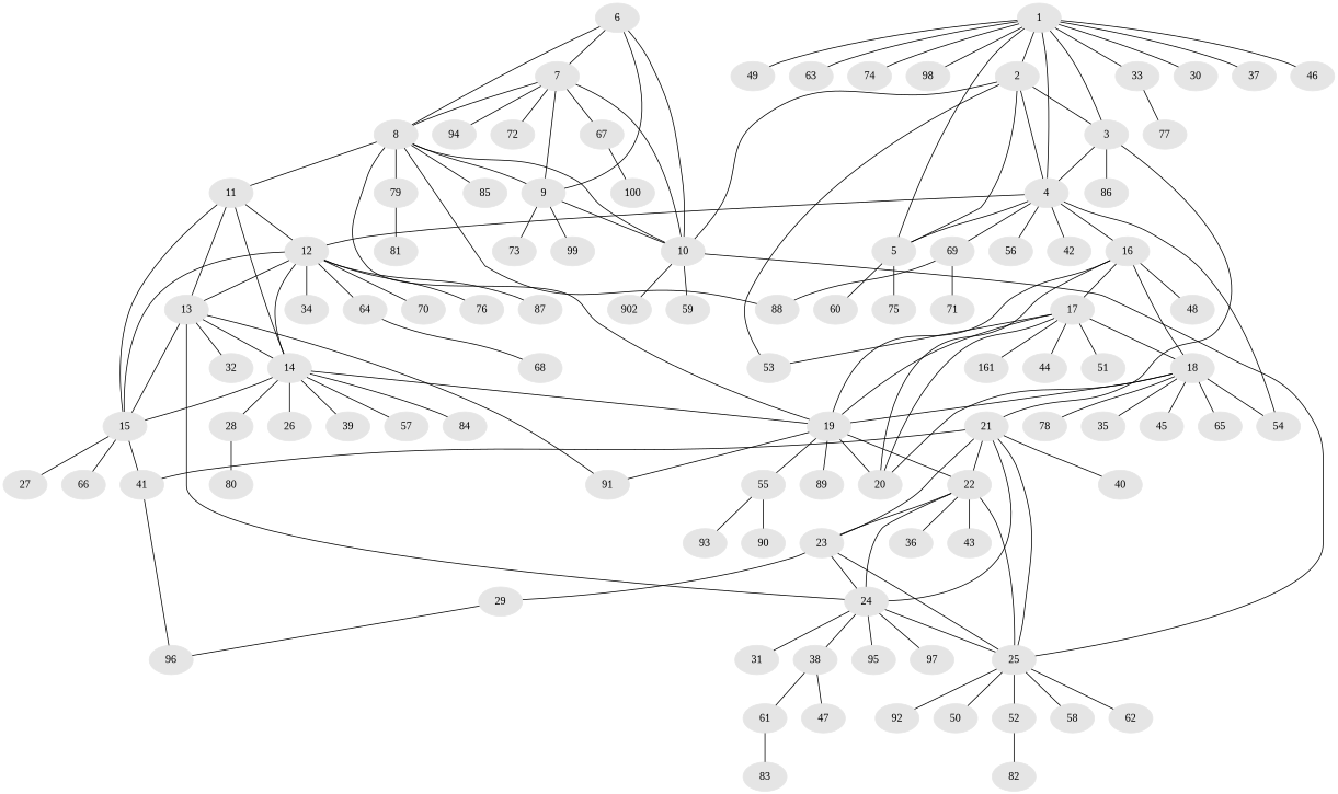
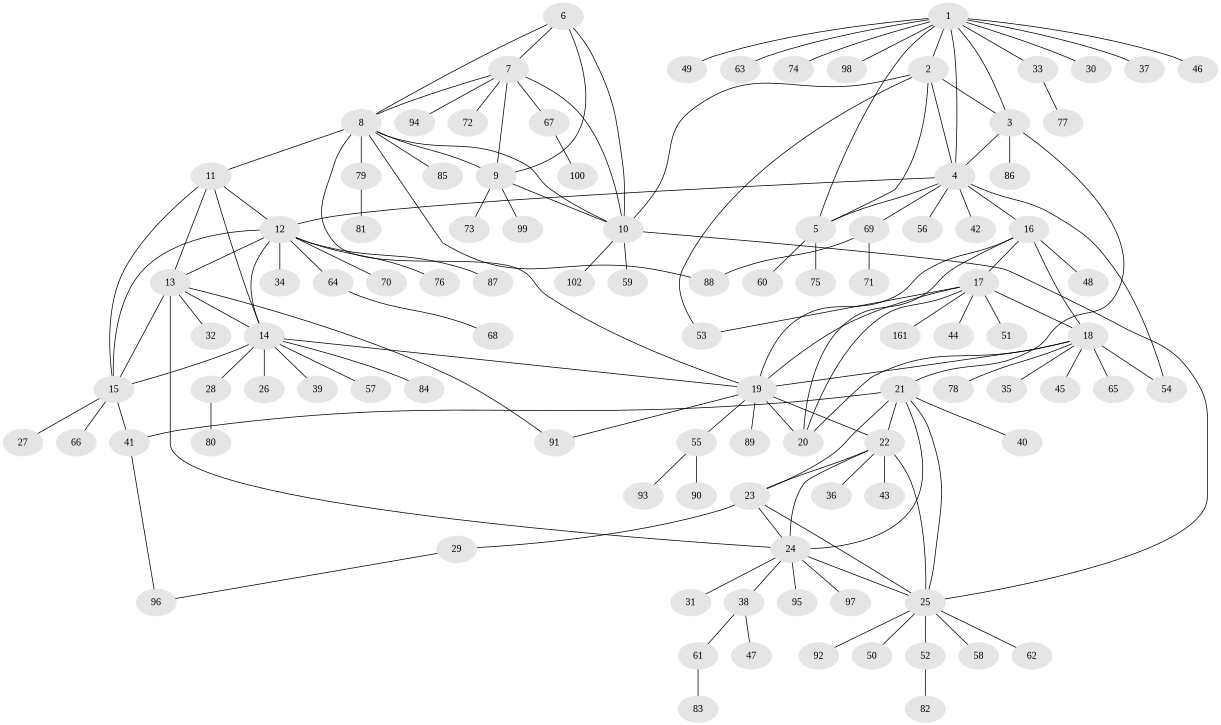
  graph {
    fontname="Liberation Serif"
    node [color=gray90 fontname="Liberation Serif" style=filled]
    edge [fontname="Liberation Serif"]
    1
    2
    3
    4
    5
    30
    33
    37
    46
    49
    63
    74
    98
    10
    53
    21
    86
    12
    16
    42
    54
    56
    69
    60
    75
    77
    25
    59
-   102 [label=902]
+   102
    24
    41
    22
    23
    40
    13
    14
    15
    34
    64
    70
    76
    87
    19
    17
    18
    20
    48
    88
    71
    6
    7
    8
    9
    67
    72
    94
    11
    79
    85
    73
    99
    100
    91
    55
    89
    81
    50
    52
    58
    62
    92
    32
    26
    28
    39
    57
    84
    27
    66
    68
    31
    38
    95
    97
    80
    96
    44
    51
    n89 [label=161]
    35
    45
    65
    78
    36
    43
    90
    93
    29
    47
    61
    82
    83
    1 -- 2
    1 -- 3
    1 -- 4
    1 -- 5
    1 -- 30
    1 -- 33
    1 -- 37
    1 -- 46
    1 -- 49
    1 -- 63
    1 -- 74
    1 -- 98
    2 -- 3
    2 -- 4
    2 -- 5
    2 -- 10
    2 -- 53
    3 -- 4
    3 -- 21
    3 -- 86
    4 -- 5
    4 -- 12
    4 -- 16
    4 -- 42
    4 -- 54
    4 -- 56
    4 -- 69
    5 -- 60
    5 -- 75
    33 -- 77
    10 -- 25
    10 -- 59
    10 -- 102
    21 -- 25
    21 -- 24
    21 -- 41
    21 -- 22
    21 -- 23
    21 -- 40
    12 -- 13
    12 -- 14
    12 -- 15
    12 -- 34
    12 -- 64
    12 -- 70
    12 -- 76
    12 -- 87
    16 -- 19
    16 -- 17
    16 -- 18
    16 -- 20
    16 -- 48
    69 -- 88
    69 -- 71
    25 -- 50
    25 -- 52
    25 -- 58
    25 -- 62
    25 -- 92
    24 -- 25
    24 -- 31
    24 -- 38
    24 -- 95
    24 -- 97
    41 -- 96
    22 -- 25
    22 -- 24
    22 -- 23
    22 -- 36
    22 -- 43
    23 -- 25
    23 -- 24
    23 -- 29
    13 -- 24
    13 -- 14
    13 -- 15
    13 -- 91
    13 -- 32
    14 -- 15
    14 -- 19
    14 -- 26
    14 -- 28
    14 -- 39
    14 -- 57
    14 -- 84
    15 -- 41
    15 -- 27
    15 -- 66
    64 -- 68
    19 -- 22
    19 -- 20
    19 -- 91
    19 -- 55
    19 -- 89
    17 -- 53
    17 -- 19
    17 -- 18
    17 -- 20
    17 -- 44
    17 -- 51
    17 -- n89
    18 -- 54
    18 -- 19
    18 -- 20
    18 -- 35
    18 -- 45
    18 -- 65
    18 -- 78
    6 -- 10
    6 -- 7
    6 -- 8
    6 -- 9
    7 -- 10
    7 -- 8
    7 -- 9
    7 -- 67
    7 -- 72
    7 -- 94
    8 -- 10
    8 -- 19
    8 -- 88
    8 -- 9
    8 -- 11
    8 -- 79
    8 -- 85
    9 -- 10
    9 -- 73
    9 -- 99
    67 -- 100
    11 -- 12
    11 -- 13
    11 -- 14
    11 -- 15
    79 -- 81
    55 -- 90
    55 -- 93
    52 -- 82
    28 -- 80
    38 -- 47
    38 -- 61
    29 -- 96
    61 -- 83
  }
